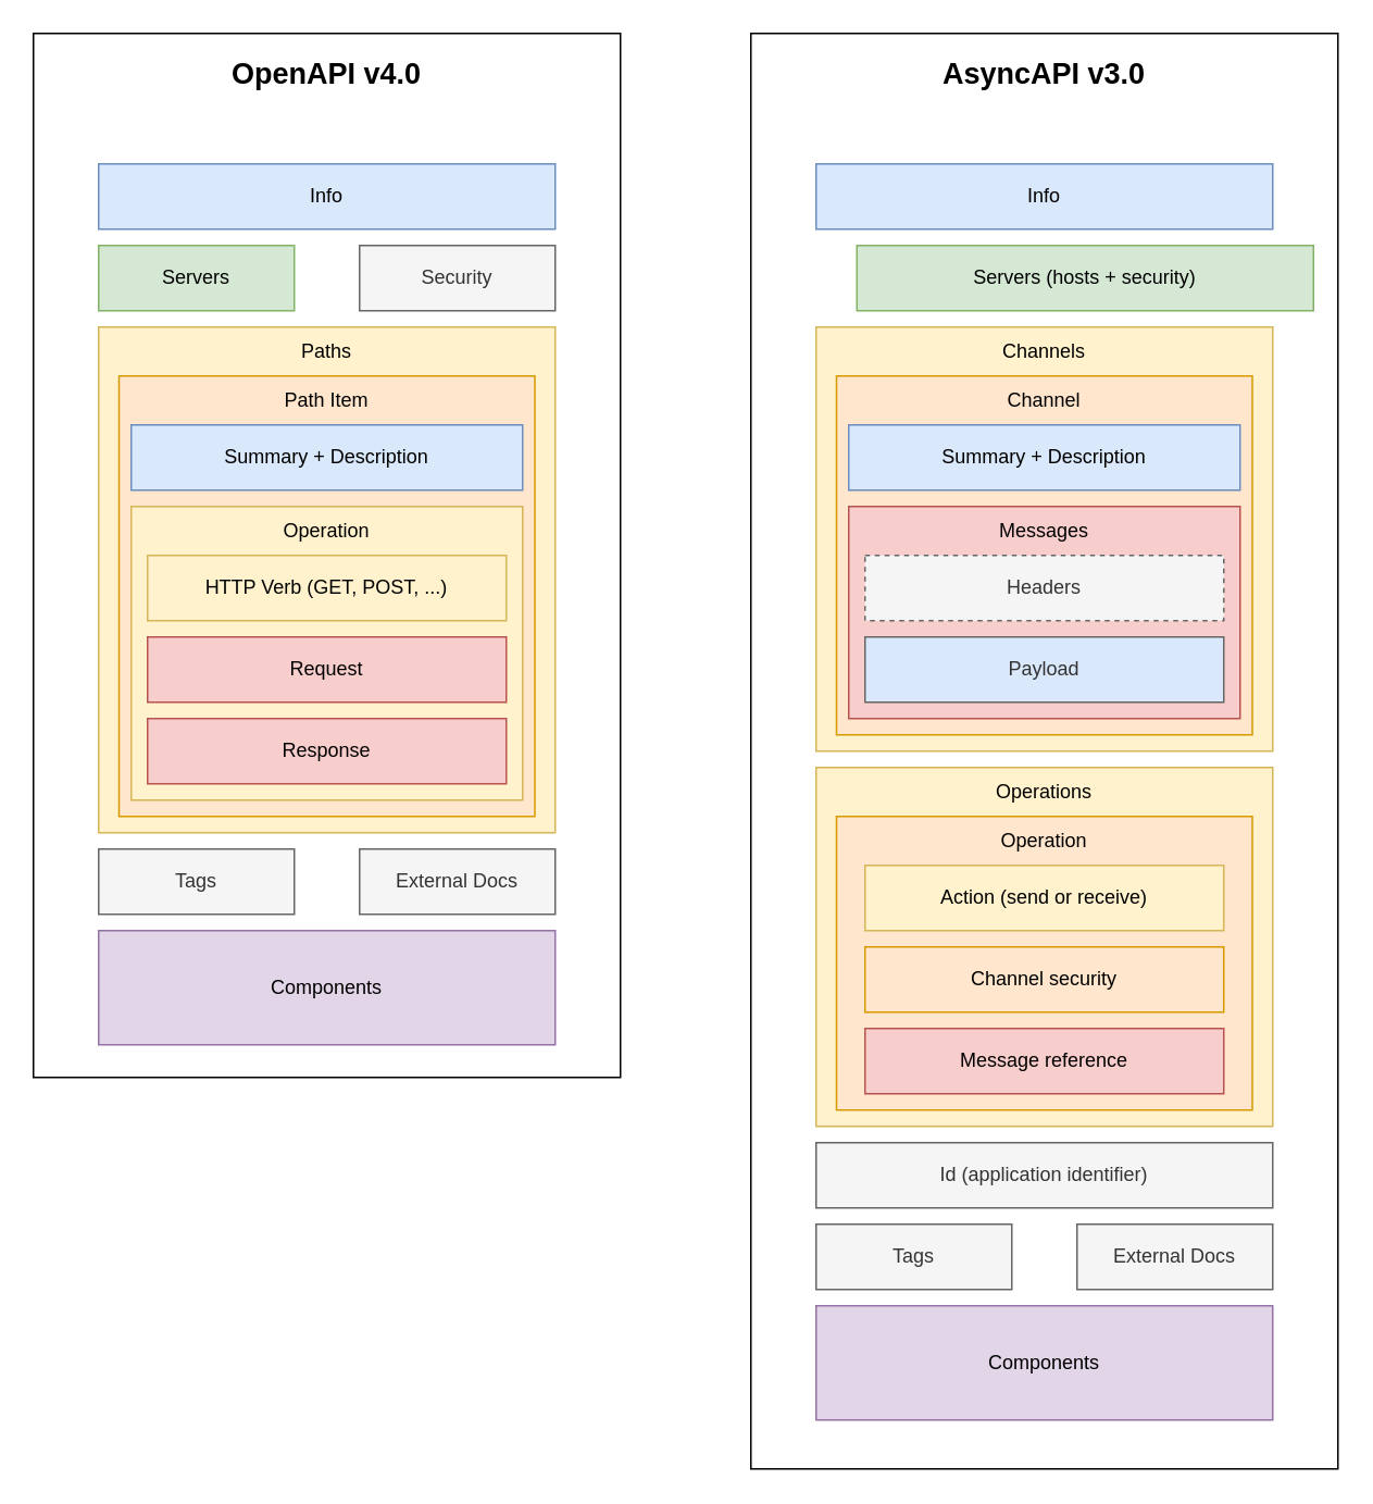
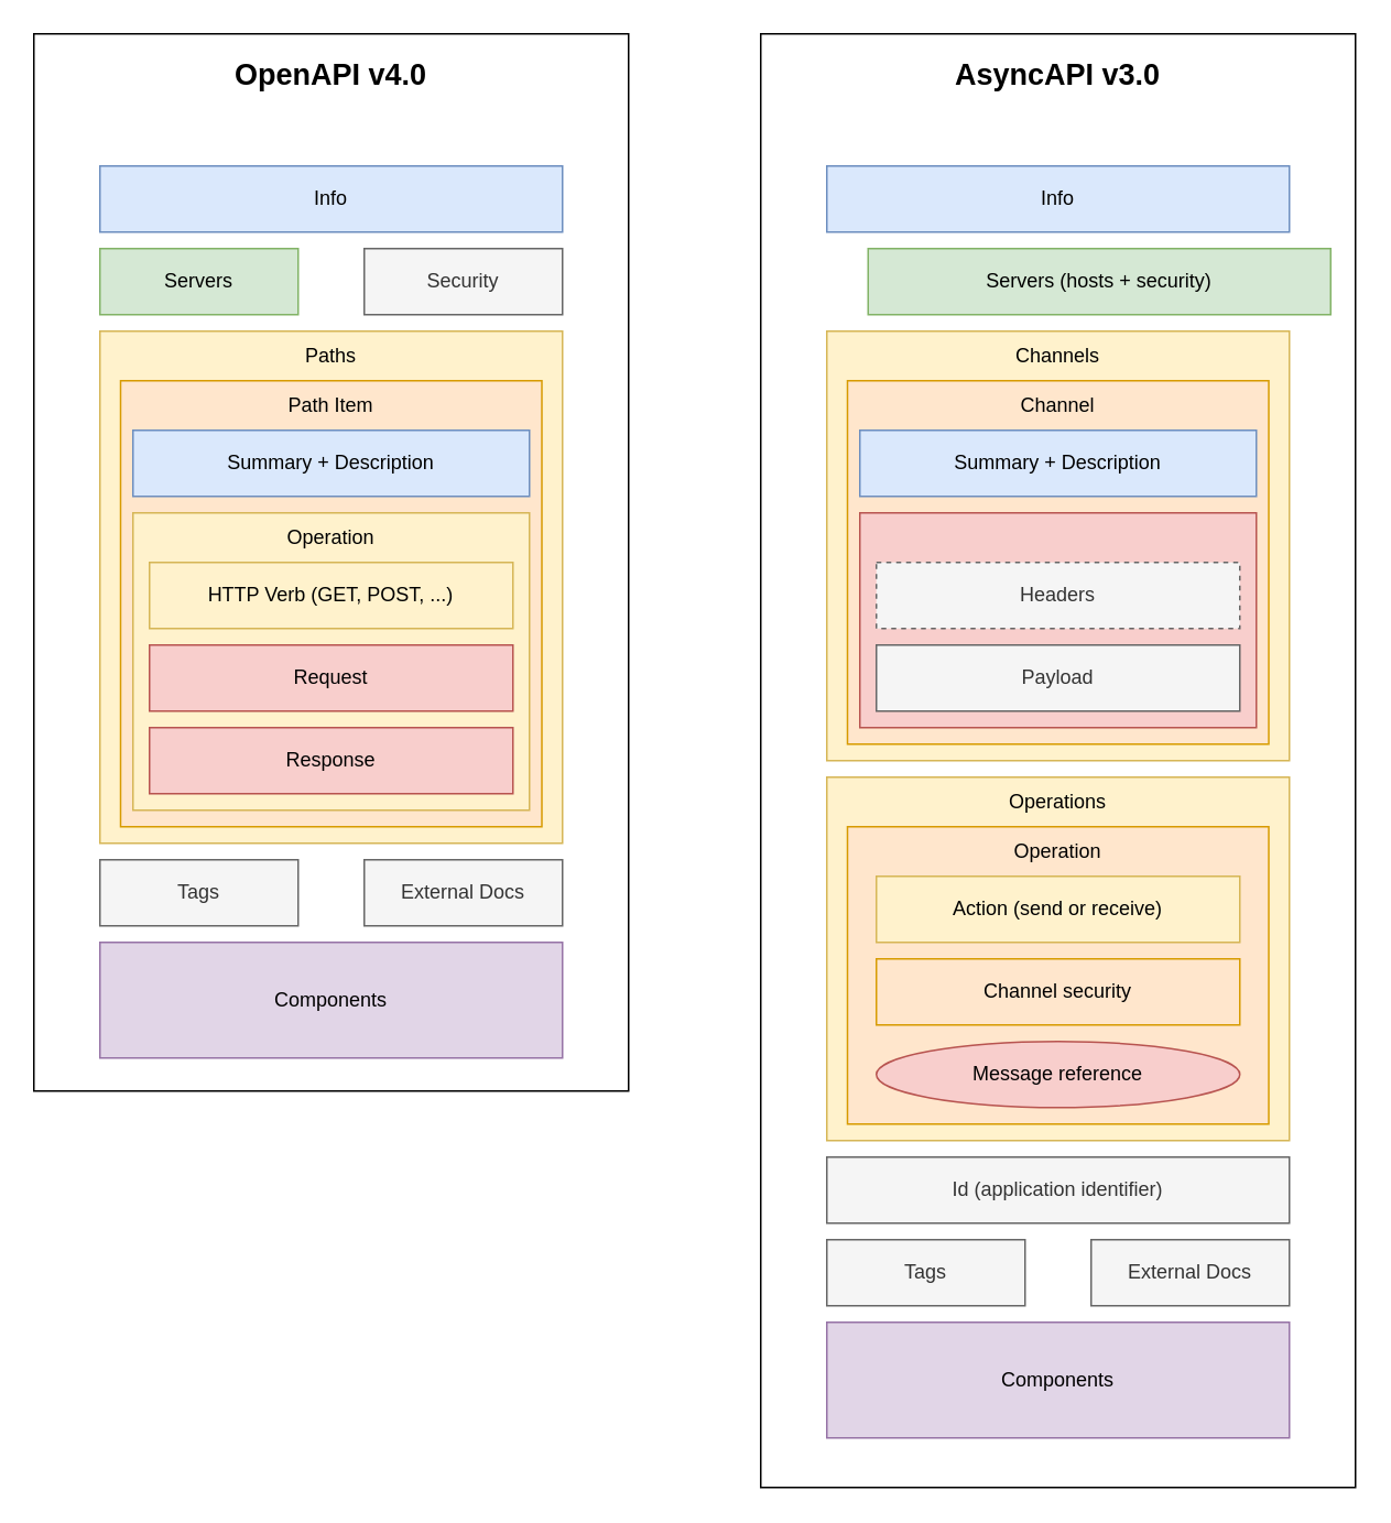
  <mxCell id="0" />
  <mxCell id="1" parent="0" />
  <mxCell id="2" value="" style="rounded=0;whiteSpace=wrap;html=1;" vertex="1" parent="1"><mxGeometry x="20" y="20" width="360" height="640" as="geometry" /></mxCell>
  <mxCell id="3" value="&lt;b&gt;&lt;font style=&quot;font-size: 18px;&quot;&gt;OpenAPI v4.0&lt;/font&gt;&lt;/b&gt;" style="text;html=1;strokeColor=none;fillColor=none;align=center;verticalAlign=middle;whiteSpace=wrap;rounded=0;" vertex="1" parent="1"><mxGeometry x="75" y="30" width="250" height="30" as="geometry" /></mxCell>
  <mxCell id="4" value="" style="rounded=0;whiteSpace=wrap;html=1;" vertex="1" parent="1"><mxGeometry x="460" y="20" width="360" height="880" as="geometry" /></mxCell>
  <mxCell id="5" value="&lt;b&gt;&lt;font style=&quot;font-size: 18px;&quot;&gt;AsyncAPI v3.0&lt;/font&gt;&lt;/b&gt;" style="text;html=1;strokeColor=none;fillColor=none;align=center;verticalAlign=middle;whiteSpace=wrap;rounded=0;" vertex="1" parent="1"><mxGeometry x="515" y="30" width="250" height="30" as="geometry" /></mxCell>
  <mxCell id="6" value="Info" style="rounded=0;whiteSpace=wrap;html=1;fillColor=#dae8fc;strokeColor=#6c8ebf;" vertex="1" parent="1"><mxGeometry x="500" y="100" width="280" height="40" as="geometry" /></mxCell>
  <mxCell id="7" value="Info" style="rounded=0;whiteSpace=wrap;html=1;fillColor=#dae8fc;strokeColor=#6c8ebf;" vertex="1" parent="1"><mxGeometry x="60" y="100" width="280" height="40" as="geometry" /></mxCell>
  <mxCell id="8" value="Servers" style="rounded=0;whiteSpace=wrap;html=1;fillColor=#d5e8d4;strokeColor=#82b366;" vertex="1" parent="1"><mxGeometry x="60" y="150" width="120" height="40" as="geometry" /></mxCell>
  <mxCell id="9" value="Servers (hosts + security)" style="rounded=0;whiteSpace=wrap;html=1;fillColor=#d5e8d4;strokeColor=#82b366;" vertex="1" parent="1"><mxGeometry x="525" y="150" width="280" height="40" as="geometry" /></mxCell>
  <mxCell id="10" value="Security" style="rounded=0;whiteSpace=wrap;html=1;fillColor=#f5f5f5;strokeColor=#666666;fontColor=#333333;" vertex="1" parent="1"><mxGeometry x="220" y="150" width="120" height="40" as="geometry" /></mxCell>
  <mxCell id="11" value="" style="rounded=0;whiteSpace=wrap;html=1;fillColor=#fff2cc;strokeColor=#d6b656;" vertex="1" parent="1"><mxGeometry x="60" y="200" width="280" height="310" as="geometry" /></mxCell>
  <mxCell id="12" value="" style="rounded=0;whiteSpace=wrap;html=1;fillColor=#fff2cc;strokeColor=#d6b656;" vertex="1" parent="1"><mxGeometry x="500" y="200" width="280" height="260" as="geometry" /></mxCell>
  <mxCell id="13" value="" style="rounded=0;whiteSpace=wrap;html=1;fillColor=#ffe6cc;strokeColor=#d79b00;" vertex="1" parent="1"><mxGeometry x="72.5" y="230" width="255" height="270" as="geometry" /></mxCell>
  <mxCell id="14" value="" style="rounded=0;whiteSpace=wrap;html=1;fillColor=#ffe6cc;strokeColor=#d79b00;" vertex="1" parent="1"><mxGeometry x="512.5" y="230" width="255" height="220" as="geometry" /></mxCell>
  <mxCell id="15" value="Summary + Description" style="rounded=0;whiteSpace=wrap;html=1;fillColor=#dae8fc;strokeColor=#6c8ebf;" vertex="1" parent="1"><mxGeometry x="80" y="260" width="240" height="40" as="geometry" /></mxCell>
  <mxCell id="16" value="Summary + Description" style="rounded=0;whiteSpace=wrap;html=1;fillColor=#dae8fc;strokeColor=#6c8ebf;" vertex="1" parent="1"><mxGeometry x="520" y="260" width="240" height="40" as="geometry" /></mxCell>
  <mxCell id="17" value="" style="rounded=0;whiteSpace=wrap;html=1;fillColor=#fff2cc;strokeColor=#d6b656;" vertex="1" parent="1"><mxGeometry x="80" y="310" width="240" height="180" as="geometry" /></mxCell>
  <mxCell id="18" value="HTTP Verb (GET, POST, ...)" style="rounded=0;whiteSpace=wrap;html=1;fillColor=#fff2cc;strokeColor=#d6b656;" vertex="1" parent="1"><mxGeometry x="90" y="340" width="220" height="40" as="geometry" /></mxCell>
  <mxCell id="19" value="Request" style="rounded=0;whiteSpace=wrap;html=1;fillColor=#f8cecc;strokeColor=#b85450;" vertex="1" parent="1"><mxGeometry x="90" y="390" width="220" height="40" as="geometry" /></mxCell>
  <mxCell id="20" value="Response" style="rounded=0;whiteSpace=wrap;html=1;fillColor=#f8cecc;strokeColor=#b85450;" vertex="1" parent="1"><mxGeometry x="90" y="440" width="220" height="40" as="geometry" /></mxCell>
  <mxCell id="21" value="" style="rounded=0;whiteSpace=wrap;html=1;fillColor=#f8cecc;strokeColor=#b85450;" vertex="1" parent="1"><mxGeometry x="520" y="310" width="240" height="130" as="geometry" /></mxCell>
  <mxCell id="22" value="Headers" style="rounded=0;whiteSpace=wrap;html=1;fillColor=#f5f5f5;strokeColor=#666666;fontColor=#333333;dashed=1;" vertex="1" parent="1"><mxGeometry x="530" y="340" width="220" height="40" as="geometry" /></mxCell>
- <mxCell id="23" value="Payload" style="rounded=0;whiteSpace=wrap;html=1;fillColor=#dae8fc;strokeColor=#666666;fontColor=#333333;" vertex="1" parent="1"><mxGeometry x="530" y="390" width="220" height="40" as="geometry" /></mxCell>
+ <mxCell id="23" value="Payload" style="rounded=0;whiteSpace=wrap;html=1;fillColor=#f5f5f5;strokeColor=#666666;fontColor=#333333;" vertex="1" parent="1"><mxGeometry x="530" y="390" width="220" height="40" as="geometry" /></mxCell>
  <mxCell id="24" value="Id (application identifier)" style="rounded=0;whiteSpace=wrap;html=1;fillColor=#f5f5f5;strokeColor=#666666;fontColor=#333333;" vertex="1" parent="1"><mxGeometry x="500" y="700" width="280" height="40" as="geometry" /></mxCell>
  <mxCell id="25" value="Tags" style="rounded=0;whiteSpace=wrap;html=1;fillColor=#f5f5f5;strokeColor=#666666;fontColor=#333333;" vertex="1" parent="1"><mxGeometry x="60" y="520" width="120" height="40" as="geometry" /></mxCell>
  <mxCell id="26" value="External Docs" style="rounded=0;whiteSpace=wrap;html=1;fillColor=#f5f5f5;strokeColor=#666666;fontColor=#333333;" vertex="1" parent="1"><mxGeometry x="220" y="520" width="120" height="40" as="geometry" /></mxCell>
  <mxCell id="27" value="" style="rounded=0;whiteSpace=wrap;html=1;fillColor=#fff2cc;strokeColor=#d6b656;" vertex="1" parent="1"><mxGeometry x="500" y="470" width="280" height="220" as="geometry" /></mxCell>
  <mxCell id="28" value="" style="rounded=0;whiteSpace=wrap;html=1;fillColor=#ffe6cc;strokeColor=#d79b00;" vertex="1" parent="1"><mxGeometry x="512.5" y="500" width="255" height="180" as="geometry" /></mxCell>
  <mxCell id="29" value="Action (send or receive)" style="rounded=0;whiteSpace=wrap;html=1;fillColor=#fff2cc;strokeColor=#d6b656;" vertex="1" parent="1"><mxGeometry x="530" y="530" width="220" height="40" as="geometry" /></mxCell>
  <mxCell id="30" value="Channel security" style="rounded=0;whiteSpace=wrap;html=1;fillColor=#ffe6cc;strokeColor=#d79b00;" vertex="1" parent="1"><mxGeometry x="530" y="580" width="220" height="40" as="geometry" /></mxCell>
- <mxCell id="31" value="Message reference" style="rounded=0;whiteSpace=wrap;html=1;fillColor=#f8cecc;strokeColor=#b85450;" vertex="1" parent="1"><mxGeometry x="530" y="630" width="220" height="40" as="geometry" /></mxCell>
+ <mxCell id="31" value="Message reference" style="ellipse;whiteSpace=wrap;html=1;fillColor=#f8cecc;strokeColor=#b85450;" vertex="1" parent="1"><mxGeometry x="530" y="630" width="220" height="40" as="geometry" /></mxCell>
  <mxCell id="32" value="Tags" style="rounded=0;whiteSpace=wrap;html=1;fillColor=#f5f5f5;strokeColor=#666666;fontColor=#333333;" vertex="1" parent="1"><mxGeometry x="500" y="750" width="120" height="40" as="geometry" /></mxCell>
  <mxCell id="33" value="External Docs" style="rounded=0;whiteSpace=wrap;html=1;fillColor=#f5f5f5;strokeColor=#666666;fontColor=#333333;" vertex="1" parent="1"><mxGeometry x="660" y="750" width="120" height="40" as="geometry" /></mxCell>
  <mxCell id="34" value="Components" style="rounded=0;whiteSpace=wrap;html=1;fillColor=#e1d5e7;strokeColor=#9673a6;" vertex="1" parent="1"><mxGeometry x="60" y="570" width="280" height="70" as="geometry" /></mxCell>
  <mxCell id="35" value="Components" style="rounded=0;whiteSpace=wrap;html=1;fillColor=#e1d5e7;strokeColor=#9673a6;" vertex="1" parent="1"><mxGeometry x="500" y="800" width="280" height="70" as="geometry" /></mxCell>
  <mxCell id="36" value="Paths" style="text;html=1;strokeColor=none;fillColor=none;align=center;verticalAlign=middle;whiteSpace=wrap;rounded=0;" vertex="1" parent="1"><mxGeometry x="170" y="200" width="60" height="30" as="geometry" /></mxCell>
  <mxCell id="37" value="Path Item" style="text;html=1;strokeColor=none;fillColor=none;align=center;verticalAlign=middle;whiteSpace=wrap;rounded=0;" vertex="1" parent="1"><mxGeometry x="170" y="230" width="60" height="30" as="geometry" /></mxCell>
  <mxCell id="38" value="Operation" style="text;html=1;strokeColor=none;fillColor=none;align=center;verticalAlign=middle;whiteSpace=wrap;rounded=0;" vertex="1" parent="1"><mxGeometry x="170" y="310" width="60" height="30" as="geometry" /></mxCell>
  <mxCell id="39" value="Channels" style="text;html=1;strokeColor=none;fillColor=none;align=center;verticalAlign=middle;whiteSpace=wrap;rounded=0;" vertex="1" parent="1"><mxGeometry x="610" y="200" width="60" height="30" as="geometry" /></mxCell>
  <mxCell id="40" value="Channel" style="text;html=1;strokeColor=none;fillColor=none;align=center;verticalAlign=middle;whiteSpace=wrap;rounded=0;" vertex="1" parent="1"><mxGeometry x="610" y="230" width="60" height="30" as="geometry" /></mxCell>
- <mxCell id="41" value="Messages" style="text;html=1;strokeColor=none;fillColor=none;align=center;verticalAlign=middle;whiteSpace=wrap;rounded=0;" vertex="1" parent="1"><mxGeometry x="610" y="310" width="60" height="30" as="geometry" /></mxCell>
  <mxCell id="42" value="Operations" style="text;html=1;strokeColor=none;fillColor=none;align=center;verticalAlign=middle;whiteSpace=wrap;rounded=0;" vertex="1" parent="1"><mxGeometry x="610" y="470" width="60" height="30" as="geometry" /></mxCell>
  <mxCell id="43" value="Operation" style="text;html=1;strokeColor=none;fillColor=none;align=center;verticalAlign=middle;whiteSpace=wrap;rounded=0;" vertex="1" parent="1"><mxGeometry x="610" y="500" width="60" height="30" as="geometry" /></mxCell>
